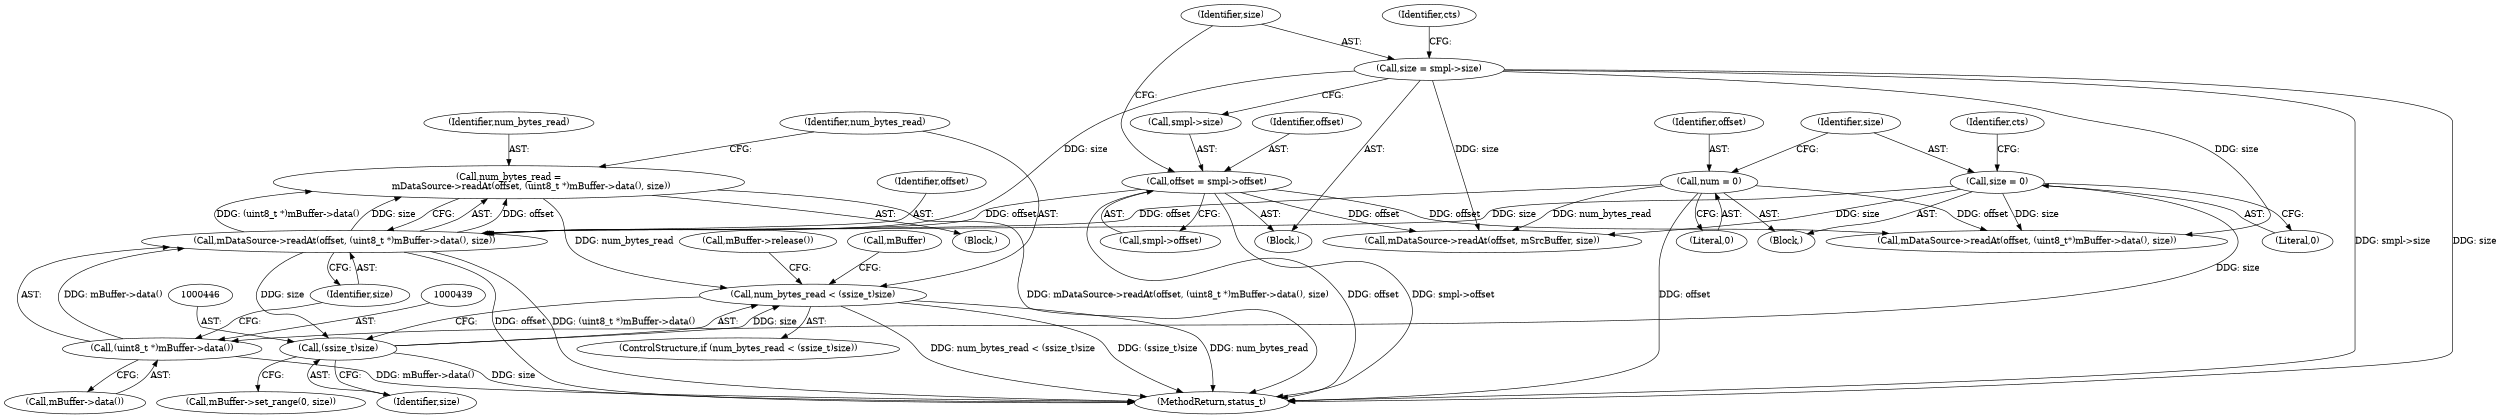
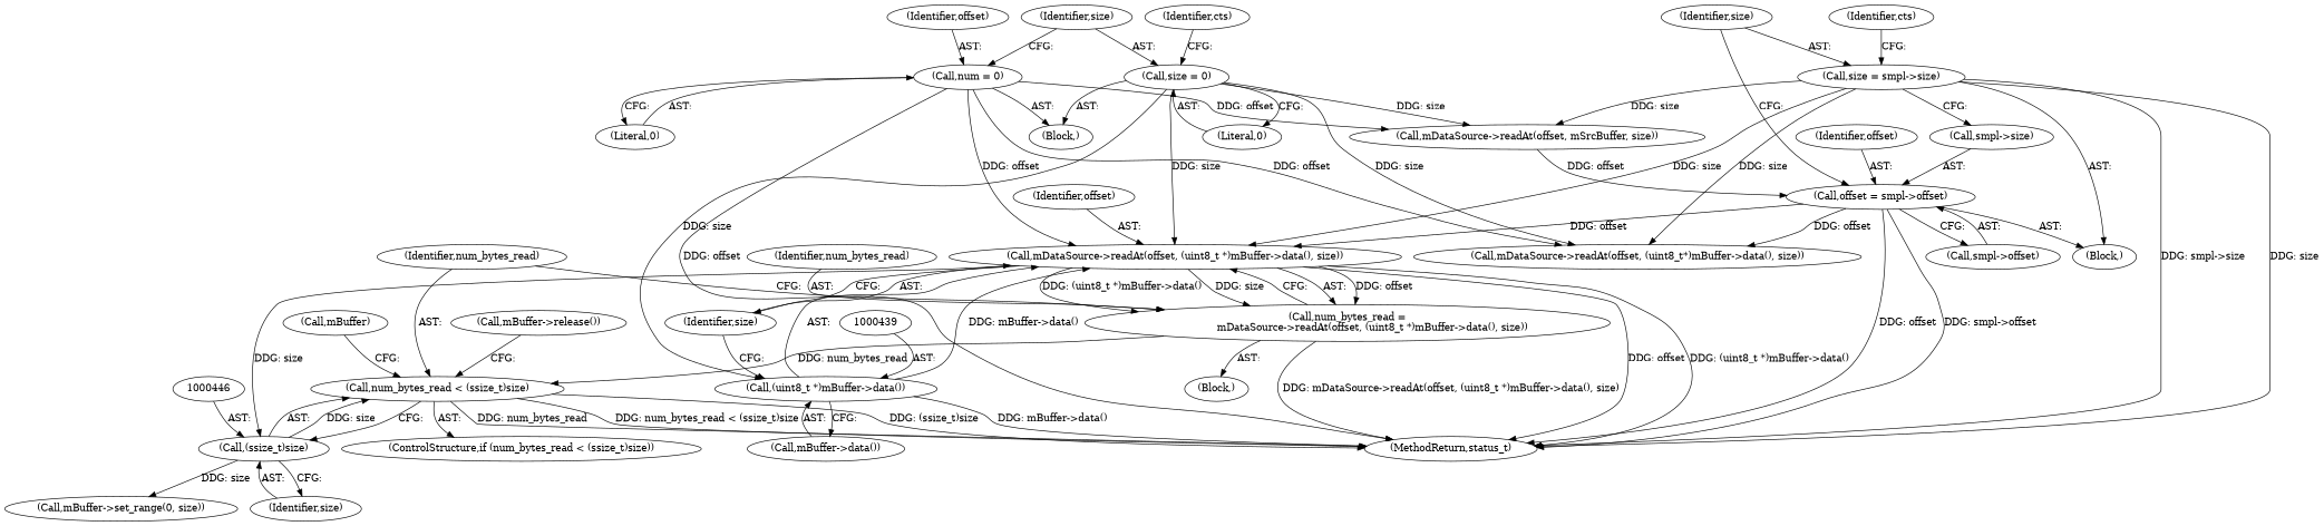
  digraph {
    n1 [label="(Call,num_bytes_read < (ssize_t)size)"]
    n2 [label="(Call,(ssize_t)size)"]
    n3 [label="(MethodReturn,status_t)"]
    n4 [label="(ControlStructure,if (num_bytes_read < (ssize_t)size))"]
    n5 [label="(Call,mBuffer->set_range(0, size))"]
    n6 [label="(Identifier,size)"]
    n7 [label="(Call,num_bytes_read =\n                mDataSource->readAt(offset, (uint8_t *)mBuffer->data(), size))"]
    n8 [label="(Call,mDataSource->readAt(offset, (uint8_t *)mBuffer->data(), size))"]
    n9 [label="(Block,)"]
    n10 [label="(Identifier,size)"]
    n11 [label="(Call,(uint8_t *)mBuffer->data())"]
    n12 [label="(Call,offset = smpl->offset)"]
    n13 [label="(Call,mDataSource->readAt(offset, mSrcBuffer, size))"]
    n14 [label="(Call,mDataSource->readAt(offset, (uint8_t*)mBuffer->data(), size))"]
    n15 [label="(Block,)"]
    n16 [label="(Call,smpl->offset)"]
    n17 [label="(Call,num = 0)"]
    n18 [label="(Block,)"]
    n19 [label="(Literal,0)"]
    n20 [label="(Call,mBuffer->data())"]
    n21 [label="(Call,size = smpl->size)"]
    n22 [label="(Call,smpl->size)"]
    n23 [label="(Call,size = 0)"]
    n24 [label="(Literal,0)"]
    n25 [label="(Identifier,offset)"]
    n26 [label="(Identifier,num_bytes_read)"]
    n27 [label="(Identifier,offset)"]
    n28 [label="(Identifier,num_bytes_read)"]
    n29 [label="(Identifier,cts)"]
    n30 [label="(Identifier,size)"]
    n31 [label="(Call,mBuffer->release())"]
    n32 [label="(Identifier,offset)"]
    n33 [label="(Identifier,cts)"]
    n34 [label="(Call,mBuffer)"]
    n35 [label="(Identifier,size)"]
    1000439
    1000446
    n1 -> n2 [label="CFG: "]
    n1 -> n3 [label="DDG: num_bytes_read < (ssize_t)size"]
    n1 -> n3 [label="DDG: (ssize_t)size"]
    n1 -> n3 [label="DDG: num_bytes_read"]
    n1 -> n4 [label="AST: "]
    n2 -> n1 [label="AST: "]
    n2 -> n1 [label="DDG: size"]
-   n2 -> n3 [label="DDG: size"]
-   n2 -> n5 [label="CFG: "]
+   n2 -> n5 [label="DDG: size"]
    n2 -> n6 [label="CFG: "]
    n6 -> n2 [label="AST: "]
    n7 -> n1 [label="DDG: num_bytes_read"]
    n7 -> n3 [label="DDG: mDataSource->readAt(offset, (uint8_t *)mBuffer->data(), size)"]
    n7 -> n8 [label="CFG: "]
    n7 -> n9 [label="AST: "]
    n8 -> n2 [label="DDG: size"]
    n8 -> n3 [label="DDG: offset"]
    n8 -> n3 [label="DDG: (uint8_t *)mBuffer->data()"]
    n8 -> n7 [label="AST: "]
    n8 -> n7 [label="DDG: offset"]
    n8 -> n7 [label="DDG: (uint8_t *)mBuffer->data()"]
    n8 -> n7 [label="DDG: size"]
    n8 -> n10 [label="CFG: "]
    n10 -> n8 [label="AST: "]
    n10 -> n11 [label="CFG: "]
    n11 -> n3 [label="DDG: mBuffer->data()"]
    n11 -> n8 [label="AST: "]
    n11 -> n8 [label="DDG: mBuffer->data()"]
    n11 -> n20 [label="CFG: "]
    n12 -> n3 [label="DDG: offset"]
    n12 -> n3 [label="DDG: smpl->offset"]
    n12 -> n8 [label="DDG: offset"]
-   n12 -> n13 [label="DDG: offset"]
+   n13 -> n12 [label="DDG: offset"]
    n12 -> n14 [label="DDG: offset"]
    n12 -> n15 [label="AST: "]
    n12 -> n16 [label="CFG: "]
    n16 -> n12 [label="AST: "]
    n17 -> n3 [label="DDG: offset"]
    n17 -> n8 [label="DDG: offset"]
-   n17 -> n13 [label="DDG: num_bytes_read"]
+   n17 -> n13 [label="DDG: offset"]
    n17 -> n14 [label="DDG: offset"]
    n17 -> n18 [label="AST: "]
    n17 -> n19 [label="CFG: "]
    n19 -> n17 [label="AST: "]
    n20 -> n11 [label="AST: "]
    n21 -> n3 [label="DDG: smpl->size"]
    n21 -> n3 [label="DDG: size"]
    n21 -> n8 [label="DDG: size"]
    n21 -> n13 [label="DDG: size"]
    n21 -> n14 [label="DDG: size"]
    n21 -> n15 [label="AST: "]
    n21 -> n22 [label="CFG: "]
    n22 -> n12 [label="AST: "]
    n23 -> n8 [label="DDG: size"]
    n23 -> n11 [label="DDG: size"]
    n23 -> n13 [label="DDG: size"]
    n23 -> n14 [label="DDG: size"]
    n23 -> n18 [label="AST: "]
    n23 -> n24 [label="CFG: "]
    n24 -> n23 [label="AST: "]
    n25 -> n8 [label="AST: "]
    n26 -> n1 [label="AST: "]
    n26 -> n7 [label="CFG: "]
    n27 -> n17 [label="AST: "]
    n28 -> n7 [label="AST: "]
    n29 -> n21 [label="CFG: "]
    n30 -> n17 [label="CFG: "]
    n30 -> n23 [label="AST: "]
    n31 -> n1 [label="CFG: "]
    n32 -> n12 [label="AST: "]
    n33 -> n23 [label="CFG: "]
    n34 -> n1 [label="CFG: "]
    n35 -> n12 [label="CFG: "]
    n35 -> n21 [label="AST: "]
    1000439 -> n11 [label="AST: "]
    1000446 -> n2 [label="AST: "]
  }
